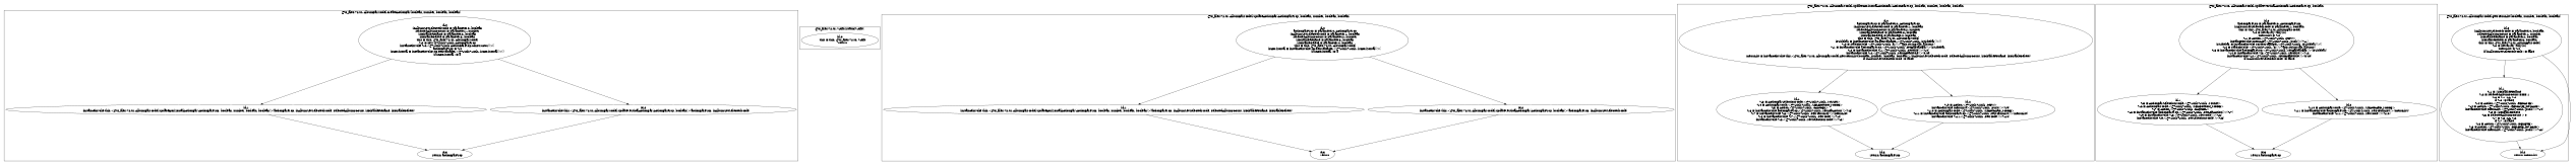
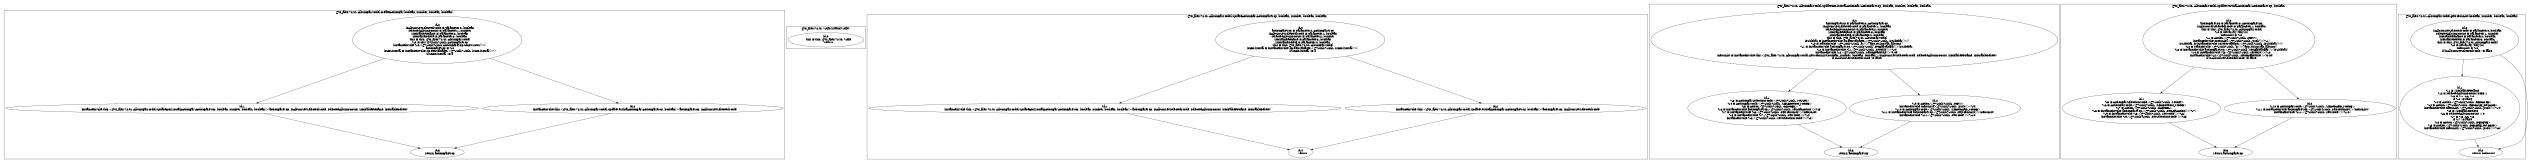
  digraph {
    n1 [label="id:0\n      isAlbumSetSelectedMode = parameter0: boolean\n      selectedAlbumsCount = parameter1: number\n      isDisableRename = parameter2: boolean\n      isDisableDelete = parameter3: boolean\n      this = this: @ts_files/72.ts: AlbumBarModel\n      %0 = new @%unk/%unk: ActionBarProp\n      instanceinvoke %0.<@%unk/%unk: ActionBarProp.constructor()>()\n      actionBarProp = %0\n      isHorizontal = instanceinvoke screenManager.<@%unk/%unk: .isHorizontal()>()\n      if isHorizontal != 0"]
    n2 [label="id:1\n      instanceinvoke this.<@ts_files/72.ts: AlbumBarModel.updateHorizontalActionBar(ActionBarProp, boolean, number, boolean, boolean)>(actionBarProp, isAlbumSetSelectedMode, selectedAlbumsCount, isDisableRename, isDisableDelete)"]
    n3 [label="id:2\n      instanceinvoke this.<@ts_files/72.ts: AlbumBarModel.updateVerticalActionBar(ActionBarProp, boolean)>(actionBarProp, isAlbumSetSelectedMode)"]
    n4 [label="id:3\n      return actionBarProp"]
    n5 [label="id:0\n      this = this: @ts_files/72.ts: %dflt\n      return"]
    n6 [label="id:0\n      actionBarProp = parameter0: ActionBarProp\n      isAlbumSetSelectedMode = parameter1: boolean\n      selectedAlbumsCount = parameter2: number\n      isDisableRename = parameter3: boolean\n      isDisableDelete = parameter4: boolean\n      this = this: @ts_files/72.ts: AlbumBarModel\n      isHorizontal = instanceinvoke screenManager.<@%unk/%unk: .isHorizontal()>()\n      if isHorizontal != 0"]
    n7 [label="id:1\n      instanceinvoke this.<@ts_files/72.ts: AlbumBarModel.updateHorizontalActionBar(ActionBarProp, boolean, number, boolean, boolean)>(actionBarProp, isAlbumSetSelectedMode, selectedAlbumsCount, isDisableRename, isDisableDelete)"]
    n8 [label="id:2\n      instanceinvoke this.<@ts_files/72.ts: AlbumBarModel.updateVerticalActionBar(ActionBarProp, boolean)>(actionBarProp, isAlbumSetSelectedMode)"]
-   n9 [label="id:3\n      return"]
+   n9 [label="id:4\n      return"]
    n10 [label="id:0\n      actionBarProp = parameter0: ActionBarProp\n      isAlbumSetSelectedMode = parameter1: boolean\n      selectedAlbumsCount = parameter2: number\n      isDisableRename = parameter3: boolean\n      isDisableDelete = parameter4: boolean\n      this = this: @ts_files/72.ts: AlbumBarModel\n      isSidebar = instanceinvoke screenManager.<@%unk/%unk: .isSidebar()>()\n      %0 = staticinvoke <@%unk/%unk: .$r()>('app.string.tab_albums')\n      %1 = instanceinvoke actionBarProp.<@%unk/%unk: .setHasTabBar()>(isSidebar)\n      %2 = instanceinvoke %1.<@%unk/%unk: .setTitle()>(%0)\n      instanceinvoke %2.<@%unk/%unk: .setIsHeadTitle()>(true)\n      menuList = instanceinvoke this.<@ts_files/72.ts: AlbumBarModel.getMenuList(boolean, number, boolean, boolean)>(isAlbumSetSelectedMode, selectedAlbumsCount, isDisableRename, isDisableDelete)\n      if isAlbumSetSelectedMode != false"]
    n11 [label="id:1\n      %3 = ActionBarSelectionMode.<@%unk/%unk: .MULTI>\n      %4 = ActionBarMode.<@%unk/%unk: .SELECTION_MODE>\n      %5 = Action.<@%unk/%unk: .CANCEL>\n      %6 = instanceinvoke actionBarProp.<@%unk/%unk: .setLeftAction()>(%5)\n      %7 = instanceinvoke %6.<@%unk/%unk: .setMenuList()>(menuList)\n      %8 = instanceinvoke %7.<@%unk/%unk: .setMode()>(%4)\n      instanceinvoke %8.<@%unk/%unk: .setSelectionMode()>(%3)"]
    n12 [label="id:2\n      %9 = Action.<@%unk/%unk: .NEW>\n      instanceinvoke menuList.<@%unk/%unk: .push()>(%9)\n      %10 = ActionBarMode.<@%unk/%unk: .STANDARD_MODE>\n      %11 = instanceinvoke actionBarProp.<@%unk/%unk: .setMenuList()>(menuList)\n      instanceinvoke %11.<@%unk/%unk: .setMode()>(%10)"]
    n13 [label="id:3\n      return actionBarProp"]
    n14 [label="id:0\n      actionBarProp = parameter0: ActionBarProp\n      isAlbumSetSelectedMode = parameter1: boolean\n      this = this: @ts_files/72.ts: AlbumBarModel\n      %0 = newarray (any)[0]\n      menuList = %0\n      %1 = Action.<@%unk/%unk: .NEW>\n      instanceinvoke menuList.<@%unk/%unk: .push()>(%1)\n      isSidebar = instanceinvoke screenManager.<@%unk/%unk: .isSidebar()>()\n      %2 = staticinvoke <@%unk/%unk: .$r()>('app.string.tab_albums')\n      %3 = instanceinvoke actionBarProp.<@%unk/%unk: .setHasTabBar()>(isSidebar)\n      %4 = instanceinvoke %3.<@%unk/%unk: .setTitle()>(%2)\n      instanceinvoke %4.<@%unk/%unk: .setIsHeadTitle()>(true)\n      if isAlbumSetSelectedMode != false"]
    n15 [label="id:1\n      %5 = ActionBarSelectionMode.<@%unk/%unk: .MULTI>\n      %6 = ActionBarMode.<@%unk/%unk: .SELECTION_MODE>\n      %7 = Action.<@%unk/%unk: .CANCEL>\n      %8 = instanceinvoke actionBarProp.<@%unk/%unk: .setLeftAction()>(%7)\n      %9 = instanceinvoke %8.<@%unk/%unk: .setMode()>(%6)\n      instanceinvoke %9.<@%unk/%unk: .setSelectionMode()>(%5)"]
    n16 [label="id:2\n      %10 = ActionBarMode.<@%unk/%unk: .STANDARD_MODE>\n      %11 = instanceinvoke actionBarProp.<@%unk/%unk: .setMenuList()>(menuList)\n      instanceinvoke %11.<@%unk/%unk: .setMode()>(%10)"]
    n17 [label="id:3\n      return actionBarProp"]
    n18 [label="id:0\n      isAlbumSetSelectedMode = parameter0: boolean\n      selectedAlbumsCount = parameter1: number\n      isDisableRename = parameter2: boolean\n      isDisableDelete = parameter3: boolean\n      this = this: @ts_files/72.ts: AlbumBarModel\n      %0 = newarray (any)[0]\n      menuList = %0\n      if isAlbumSetSelectedMode != false"]
    n19 [label="id:1\n      %1 = !isDisableRename\n      %2 = selectedAlbumsCount === 1\n      %3 = %1 && %2\n      if %3 != false\n      %4 = Action.<@%unk/%unk: .RENAME>\n      %4 = Action.<@%unk/%unk: .RENAME_INVALID>\n      instanceinvoke menuList.<@%unk/%unk: .push()>(%4)\n      %5 = !isDisableDelete\n      %6 = selectedAlbumsCount > 0\n      %7 = %5 && %6\n      if %7 != false\n      %8 = Action.<@%unk/%unk: .DELETE>\n      %8 = Action.<@%unk/%unk: .DELETE_INVALID>\n      instanceinvoke menuList.<@%unk/%unk: .push()>(%8)"]
    n20 [label="id:2\n      return menuList"]
    subgraph cluster_1 {
      label="@ts_files/72.ts: AlbumBarModel.createActionBar(boolean, number, boolean, boolean)"
      n1
      n2
      n3
      n4
    }
    subgraph cluster_2 {
      label="@ts_files/72.ts: AlbumBarModel.updateHorizontalActionBar(ActionBarProp, boolean, number, boolean, boolean)"
      n10
      n11
      n12
      n13
    }
    subgraph cluster_3 {
      label="@ts_files/72.ts: AlbumBarModel.updateActionBar(ActionBarProp, boolean, number, boolean, boolean)"
      n6
      n7
      n8
      n9
    }
    subgraph cluster_4 {
      label="@ts_files/72.ts: %dflt.[static]%dflt()"
      n5
    }
    subgraph cluster_5 {
      label="@ts_files/72.ts: AlbumBarModel.updateVerticalActionBar(ActionBarProp, boolean)"
      n14
      n15
      n16
      n17
    }
    subgraph cluster_6 {
      label="@ts_files/72.ts: AlbumBarModel.getMenuList(boolean, number, boolean, boolean)"
      n18
      n19
      n20
    }
    n1 -> n2
    n1 -> n3
    n2 -> n4
    n3 -> n4
    n6 -> n7
    n6 -> n8
    n7 -> n9
    n8 -> n9
    n10 -> n11
    n10 -> n12
    n11 -> n13
    n12 -> n13
    n14 -> n15
    n14 -> n16
    n15 -> n17
    n16 -> n17
    n18 -> n19
    n18 -> n20
    n19 -> n20
  }
